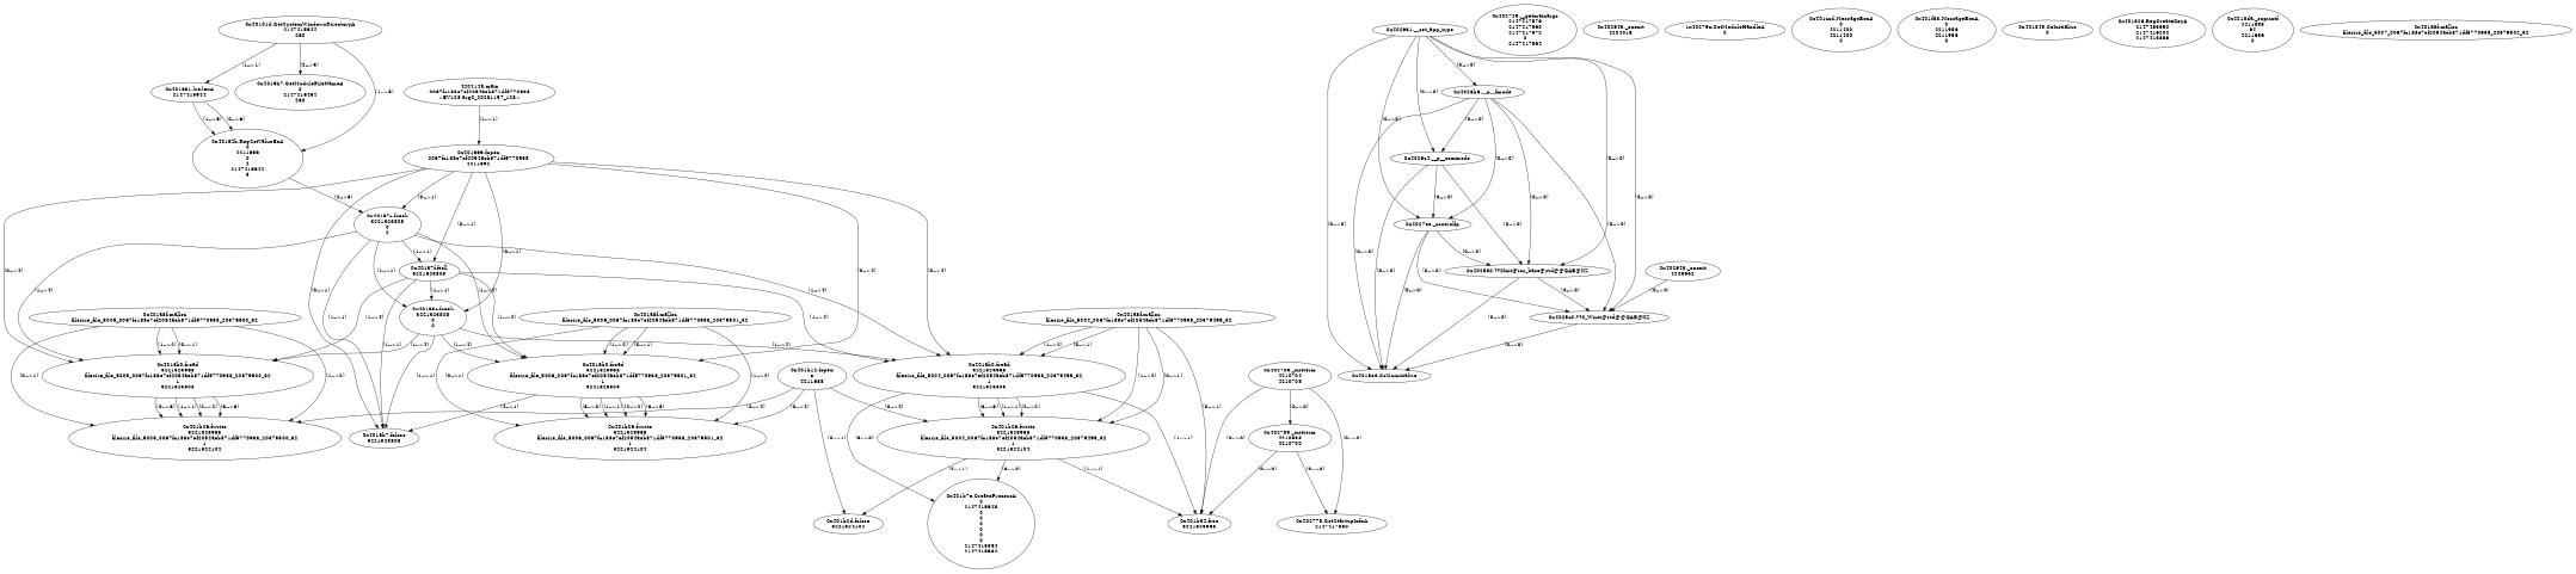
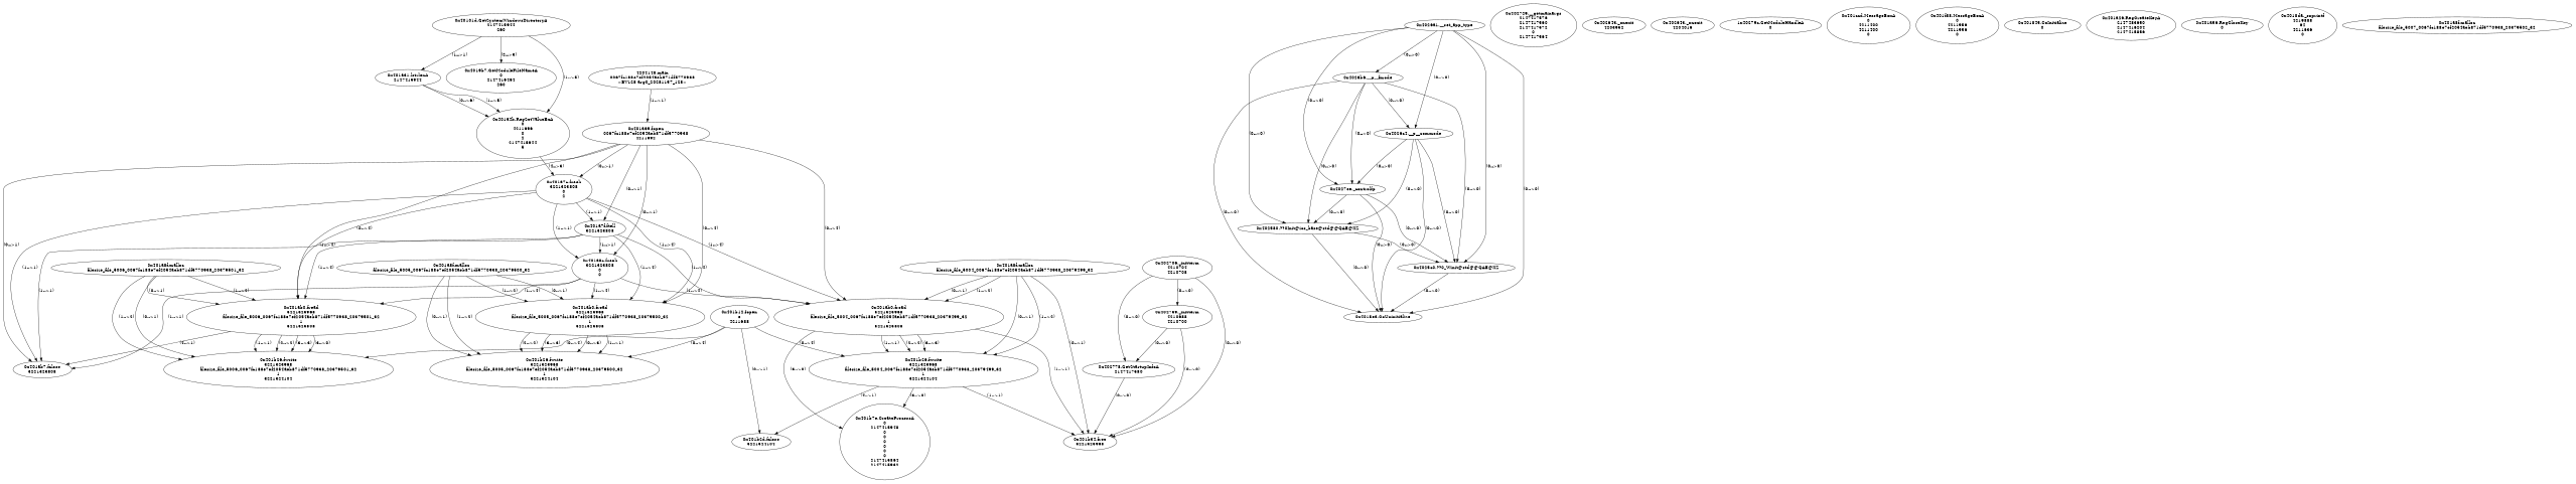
  digraph {
    n1 [label="4204148.main\n0067fc188e7ef2054aeb871df5770938\n<BV128 arg0_20281157_128>"]
    n2 [label="0x401a69.fopen\n0067fc188e7ef2054aeb871df5770938\n4211692"]
    n3 [label="0x401a7c.fseek\n3221323808\n0\n2"]
    n4 [label="0x401a7f.ftell\n3221323808"]
    n5 [label="0x401a8c.fseek\n3221323808\n0\n0"]
    n6 [label="0x401ab0.fread\n3221323968\nfilesize_file_5005_0067fc188e7ef2054aeb871df5770938_20379500_32\n1\n3221323808"]
    n7 [label="0x401ab0.fread\n3221323968\nfilesize_file_5006_0067fc188e7ef2054aeb871df5770938_20379501_32\n1\n3221323808"]
    n8 [label="0x401ab7.fclose\n3221323808"]
    n9 [label="0x401ab0.fread\n3221323968\nfilesize_file_5004_0067fc188e7ef2054aeb871df5770938_20379499_32\n1\n3221323808"]
    n10 [label="0x4026a1.__set_app_type\n"]
    n11 [label="0x4026b6.__p__fmode\n"]
    n12 [label="0x4026c4.__p__commode\n"]
    n13 [label="0x4027ee._controlfp\n"]
    n14 [label="0x402580.??0Init@ios_base@std@@QAE@XZ\n"]
    n15 [label="0x4025c0.??0_Winit@std@@QAE@XZ\n"]
    n16 [label="0x4018e3.CoUninitialize\n"]
    n17 [label="0x402706._initterm\n4210704\n4210708"]
    n18 [label="0x402739._initterm\n4210688\n4210700"]
    n19 [label="0x402778.GetStartupInfoA\n2147417580"]
    n20 [label="0x401b34.free\n3221323968"]
    n21 [label="0x402729.__getmainargs\n2147417576\n2147417560\n2147417572\n0\n2147417564"]
    n22 [label="0x402643._onexit\n4203952"]
    n23 [label="0x402643._onexit\n4204016"]
    n24 [label="1x40279c.GetModuleHandleA\n0"]
    n25 [label="0x401ccd.MessageBoxA\n0\n4211400\n4211400\n0"]
    n26 [label="0x401f88.MessageBoxA\n0\n4211956\n4211956\n0"]
    n27 [label="0x401845.CoInitialize\n0"]
    n28 [label="0x40101d.GetSystemWindowsDirectoryA\n2147415944\n260"]
    n29 [label="0x4019b7.GetModuleFileNameA\n0\n2147416464\n260"]
    n30 [label="0x401a31.lstrlenA\n2147415944"]
    n31 [label="0x401a4b.RegSetValueExA\n0\n4211696\n0\n2\n2147415944\n5"]
    n32 [label="0x401a26.RegCreateKeyA\n2147483650\n2147416204\n2147415856"]
+   n33 [label="0x401a56.RegCloseKey\n0"]
    n34 [label="0x401b26.fwrite\n3221323968\nfilesize_file_5005_0067fc188e7ef2054aeb871df5770938_20379500_32\n1\n3221324104"]
    n35 [label="0x401b26.fwrite\n3221323968\nfilesize_file_5006_0067fc188e7ef2054aeb871df5770938_20379501_32\n1\n3221324104"]
    n36 [label="0x401b26.fwrite\n3221323968\nfilesize_file_5004_0067fc188e7ef2054aeb871df5770938_20379499_32\n1\n3221324104"]
    n37 [label="0x401b7e.CreateProcessA\n0\n2147415948\n0\n0\n0\n0\n0\n0\n2147415864\n2147415932"]
    n38 [label="0x401a8f.malloc\nfilesize_file_5005_0067fc188e7ef2054aeb871df5770938_20379500_32"]
-   n39 [label="0x4018da._snprintf\n4211888\n64\n4211636\n0"]
+   n39 [label="0x4018da._snprintf\n4219888\n64\n4211636\n0"]
    n40 [label="0x401a8f.malloc\nfilesize_file_5006_0067fc188e7ef2054aeb871df5770938_20379501_32"]
    n41 [label="0x401b12.fopen\ne\n4211688"]
    n42 [label="0x401b2d.fclose\n3221324104"]
    n43 [label="0x401a8f.malloc\nfilesize_file_5004_0067fc188e7ef2054aeb871df5770938_20379499_32"]
    n44 [label="0x401a8f.malloc\nfilesize_file_5007_0067fc188e7ef2054aeb871df5770938_20379502_32"]
    n1 -> n2 [label="(1-->1)"]
    n2 -> n3 [label="(0-->1)"]
    n2 -> n4 [label="(0-->1)"]
    n2 -> n5 [label="(0-->1)"]
    n2 -> n6 [label="(0-->4)"]
    n2 -> n7 [label="(0-->4)"]
    n2 -> n8 [label="(0-->1)"]
    n2 -> n9 [label="(0-->4)"]
    n3 -> n4 [label="(1-->1)"]
    n3 -> n5 [label="(1-->1)"]
    n3 -> n6 [label="(1-->4)"]
    n3 -> n7 [label="(1-->4)"]
    n3 -> n8 [label="(1-->1)"]
    n3 -> n9 [label="(1-->4)"]
    n4 -> n5 [label="(1-->1)"]
    n4 -> n6 [label="(1-->4)"]
    n4 -> n7 [label="(1-->4)"]
    n4 -> n8 [label="(1-->1)"]
    n4 -> n9 [label="(1-->4)"]
    n5 -> n6 [label="(1-->4)"]
    n5 -> n7 [label="(1-->4)"]
    n5 -> n8 [label="(1-->1)"]
    n5 -> n9 [label="(1-->4)"]
    n6 -> n34 [label="(1-->1)"]
    n6 -> n34 [label="(2-->2)"]
    n6 -> n34 [label="(3-->3)"]
    n6 -> n34 [label="(0-->3)"]
    n7 -> n8 [label="(4-->1)"]
    n7 -> n35 [label="(1-->1)"]
    n7 -> n35 [label="(2-->2)"]
    n7 -> n35 [label="(3-->3)"]
    n7 -> n35 [label="(3-->0)"]
    n9 -> n20 [label="(1-->1)"]
    n9 -> n36 [label="(1-->1)"]
    n9 -> n36 [label="(2-->2)"]
    n9 -> n36 [label="(3-->3)"]
    n9 -> n37 [label="(3-->0)"]
    n10 -> n11 [label="(0-->0)"]
    n10 -> n12 [label="(0-->0)"]
    n10 -> n13 [label="(0-->0)"]
    n10 -> n14 [label="(0-->0)"]
    n10 -> n15 [label="(0-->0)"]
    n10 -> n16 [label="(0-->0)"]
    n11 -> n12 [label="(0-->0)"]
    n11 -> n13 [label="(0-->0)"]
    n11 -> n14 [label="(0-->0)"]
    n11 -> n15 [label="(0-->0)"]
    n11 -> n16 [label="(0-->0)"]
    n12 -> n13 [label="(0-->0)"]
    n12 -> n14 [label="(0-->0)"]
-   n22 -> n15 [label="(0-->0)"]
+   n12 -> n15 [label="(0-->0)"]
    n12 -> n16 [label="(0-->0)"]
    n13 -> n14 [label="(0-->0)"]
    n13 -> n15 [label="(0-->0)"]
    n13 -> n16 [label="(0-->0)"]
    n14 -> n15 [label="(0-->0)"]
    n14 -> n16 [label="(0-->0)"]
    n15 -> n16 [label="(0-->0)"]
    n17 -> n18 [label="(0-->0)"]
    n17 -> n19 [label="(0-->0)"]
    n17 -> n20 [label="(0-->0)"]
    n18 -> n19 [label="(0-->0)"]
    n18 -> n20 [label="(0-->0)"]
+   n19 -> n20 [label="(0-->0)"]
    n28 -> n29 [label="(2-->3)"]
    n28 -> n30 [label="(1-->1)"]
    n28 -> n31 [label="(1-->5)"]
    n30 -> n31 [label="(1-->5)"]
    n30 -> n31 [label="(0-->6)"]
    n31 -> n3 [label="(4-->3)"]
    n36 -> n20 [label="(1-->1)"]
    n36 -> n37 [label="(3-->0)"]
    n36 -> n42 [label="(4-->1)"]
    n38 -> n6 [label="(0-->1)"]
    n38 -> n6 [label="(1-->2)"]
    n38 -> n34 [label="(0-->1)"]
    n38 -> n34 [label="(1-->2)"]
    n40 -> n7 [label="(0-->1)"]
    n40 -> n7 [label="(1-->2)"]
    n40 -> n35 [label="(0-->1)"]
    n40 -> n35 [label="(1-->2)"]
    n41 -> n34 [label="(0-->4)"]
    n41 -> n35 [label="(0-->4)"]
    n41 -> n36 [label="(0-->4)"]
    n41 -> n42 [label="(0-->1)"]
    n43 -> n9 [label="(0-->1)"]
    n43 -> n9 [label="(1-->2)"]
    n43 -> n20 [label="(0-->1)"]
    n43 -> n36 [label="(0-->1)"]
    n43 -> n36 [label="(1-->2)"]
  }
